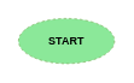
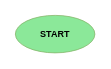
  <mxCell id="0" />
  <mxCell id="1" parent="0" />
- <mxCell id="2" value="&lt;b&gt;START&lt;/b&gt;" style="ellipse;whiteSpace=wrap;html=1;fillColor=#8BE899;strokeColor=#82b366;dashed=1;" vertex="1" parent="1"><mxGeometry x="20" y="20" width="106" height="50" as="geometry" /></mxCell>
+ <mxCell id="2" value="&lt;b&gt;START&lt;/b&gt;" style="ellipse;whiteSpace=wrap;html=1;fillColor=#8BE899;strokeColor=#82b366;" vertex="1" parent="1"><mxGeometry x="20" y="20" width="106" height="50" as="geometry" /></mxCell>
